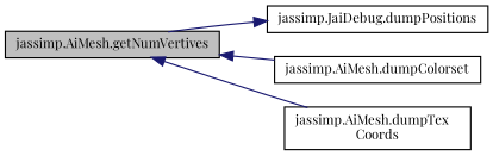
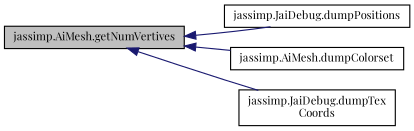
  digraph {
    fontname="Playfair Display"
    rankdir=LR
    node [color=black fillcolor=white fontname="Playfair Display" fontsize=10 shape=record style=filled]
    edge [color=midnightblue dir=back fontname="Playfair Display" fontsize=10 labelfontname=Helvetica labelfontsize=10 style=solid]
    n1 [fillcolor=grey75 fontcolor=black height=0.2 label="jassimp.AiMesh.getNumVertives" width=0.4]
    n2 [height=0.2 label="jassimp.JaiDebug.dumpPositions" width=0.4]
    n3 [height=0.2 label="jassimp.AiMesh.dumpColorset" width=0.4]
-   n4 [height=0.2 label="jassimp.AiMesh.dumpTex\lCoords" width=0.4]
-   n2 -> n1
+   n4 [height=0.2 label="jassimp.JaiDebug.dumpTex\lCoords" width=0.4]
+   n1 -> n2
    n1 -> n3
    n1 -> n4
  }
